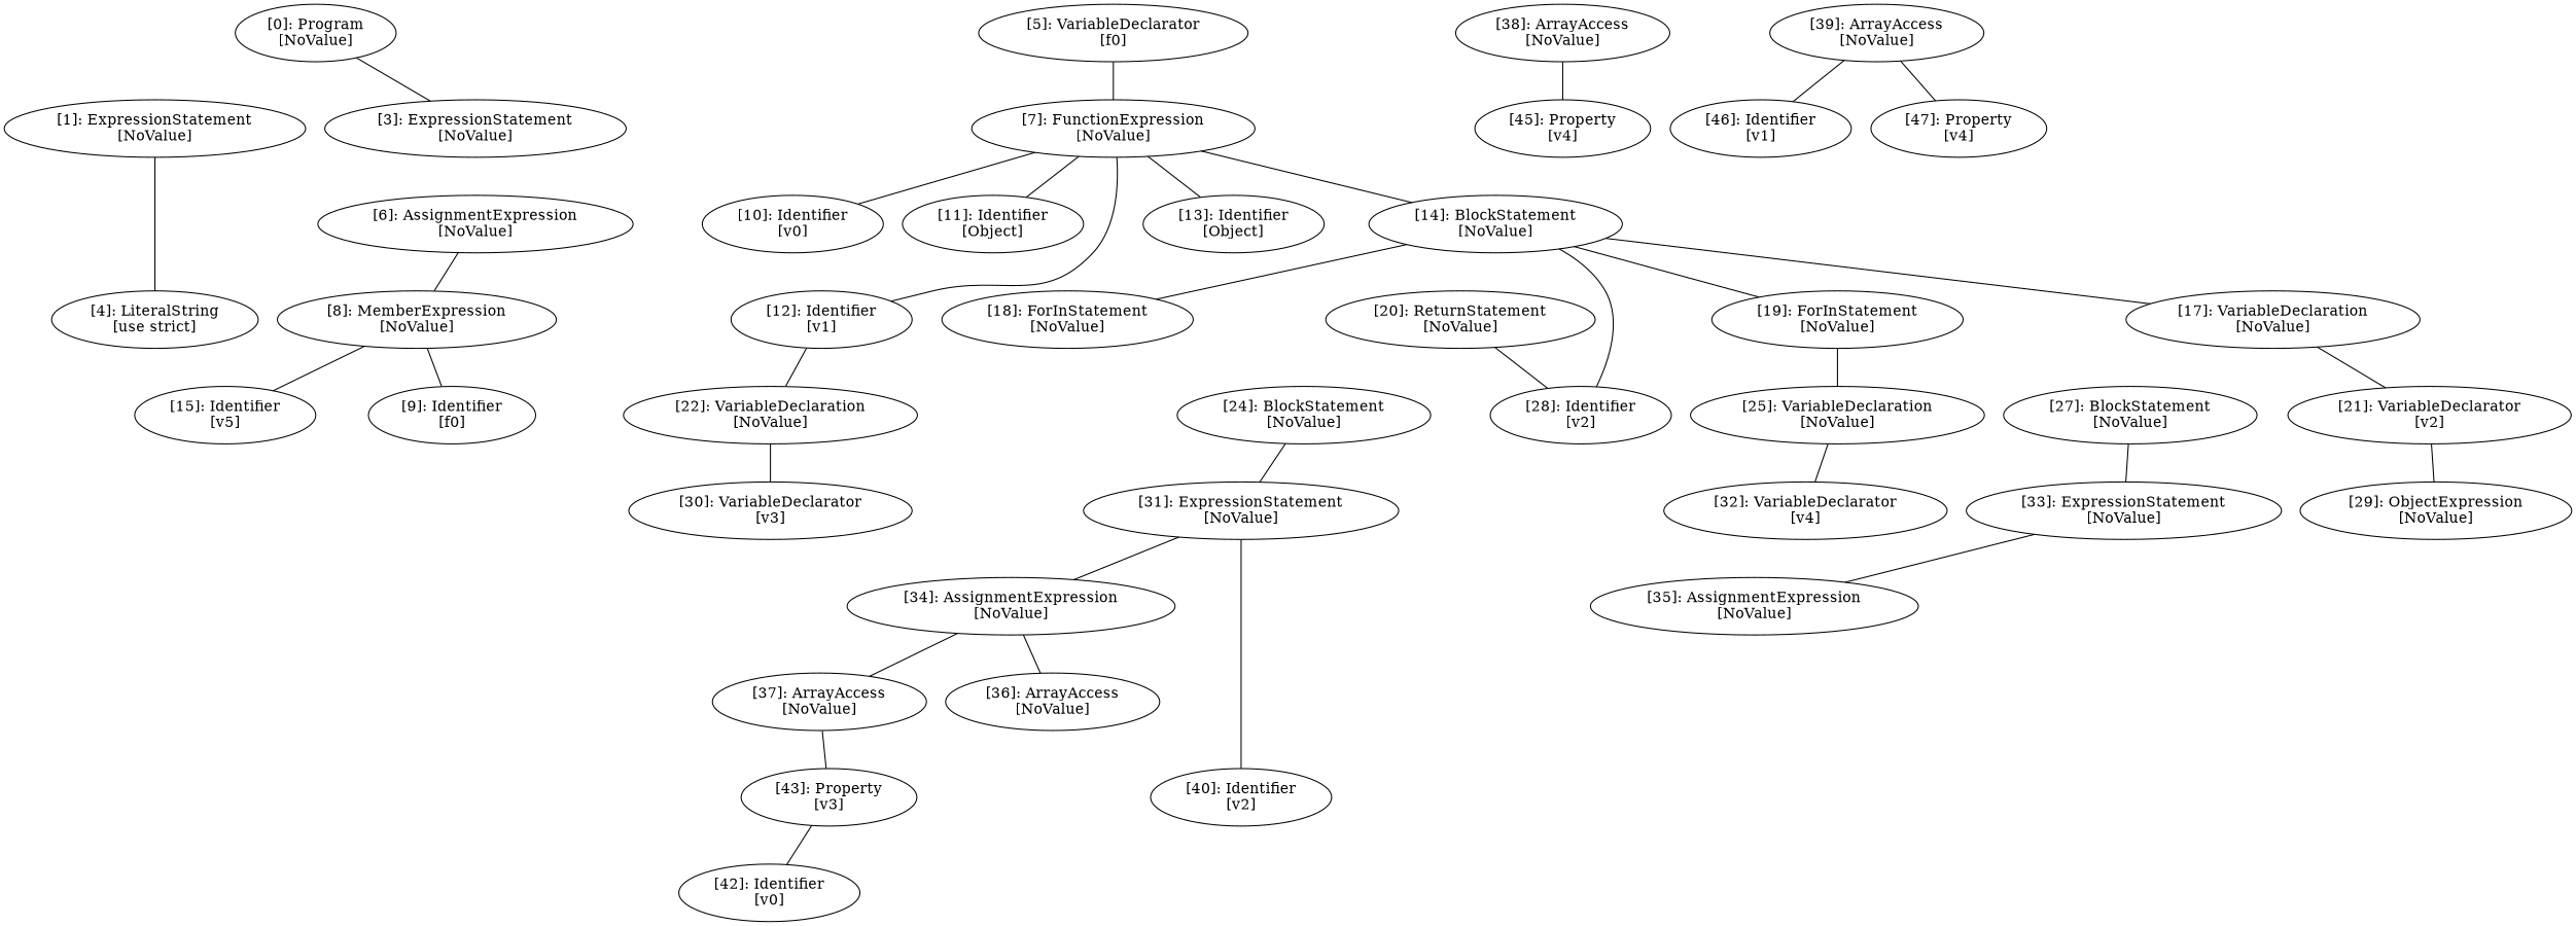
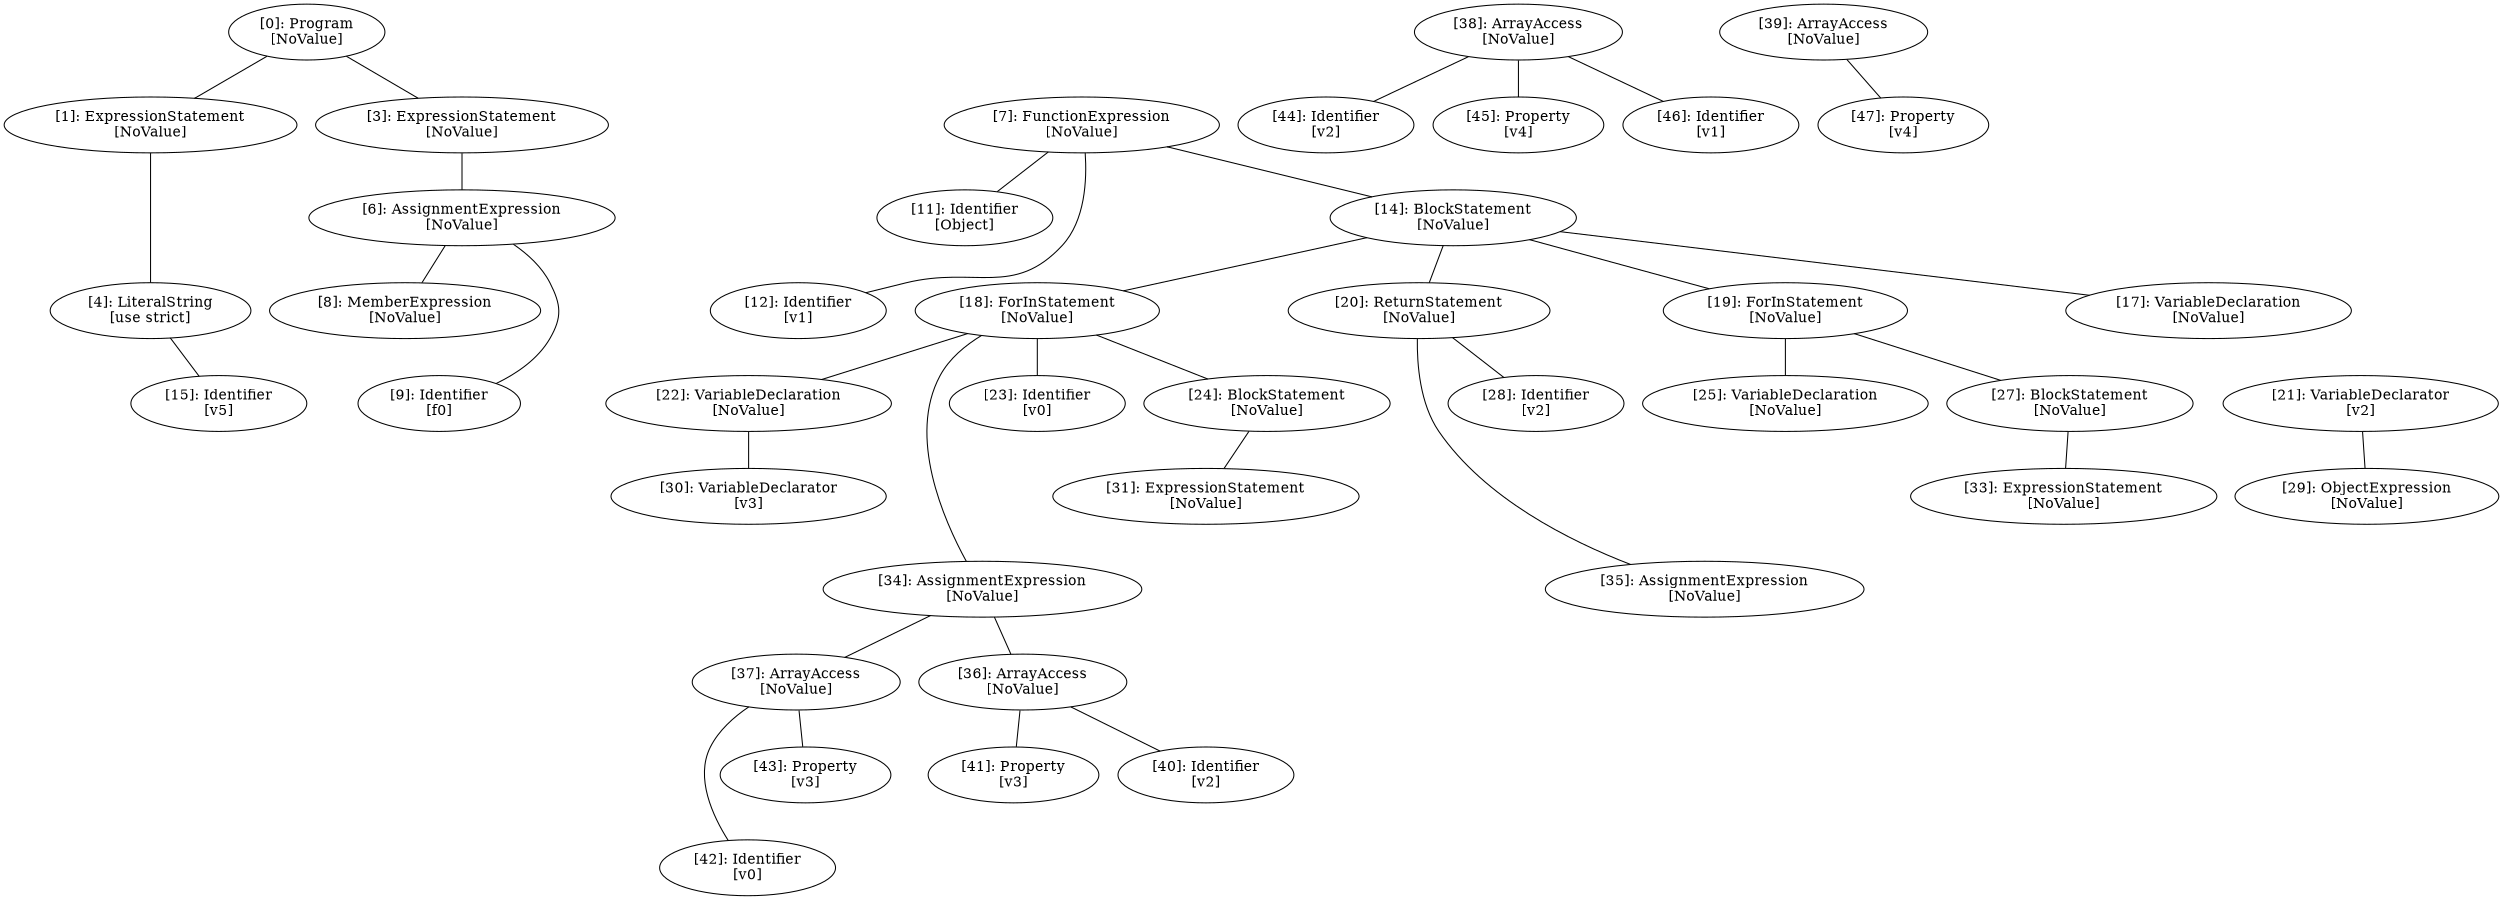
  graph {
    n1 [label="[0]: Program\n[NoValue]"]
    n2 [label="[1]: ExpressionStatement\n[NoValue]"]
    n3 [label="[3]: ExpressionStatement\n[NoValue]"]
    n4 [label="[4]: LiteralString\n[use strict]"]
    n5 [label="[6]: AssignmentExpression\n[NoValue]"]
-   n6 [label="[5]: VariableDeclarator\n[f0]"]
    n7 [label="[7]: FunctionExpression\n[NoValue]"]
    n8 [label="[8]: MemberExpression\n[NoValue]"]
    n9 [label="[9]: Identifier\n[f0]"]
-   n10 [label="[10]: Identifier\n[v0]"]
    n11 [label="[11]: Identifier\n[Object]"]
    n12 [label="[12]: Identifier\n[v1]"]
-   n13 [label="[13]: Identifier\n[Object]"]
    n14 [label="[14]: BlockStatement\n[NoValue]"]
    n15 [label="[15]: Identifier\n[v5]"]
    n16 [label="[17]: VariableDeclaration\n[NoValue]"]
    n17 [label="[18]: ForInStatement\n[NoValue]"]
    n18 [label="[19]: ForInStatement\n[NoValue]"]
    n19 [label="[20]: ReturnStatement\n[NoValue]"]
    n20 [label="[21]: VariableDeclarator\n[v2]"]
    n21 [label="[22]: VariableDeclaration\n[NoValue]"]
+   n22 [label="[23]: Identifier\n[v0]"]
    n23 [label="[24]: BlockStatement\n[NoValue]"]
    n24 [label="[25]: VariableDeclaration\n[NoValue]"]
    n25 [label="[27]: BlockStatement\n[NoValue]"]
    n26 [label="[28]: Identifier\n[v2]"]
    n27 [label="[29]: ObjectExpression\n[NoValue]"]
    n28 [label="[30]: VariableDeclarator\n[v3]"]
    n29 [label="[31]: ExpressionStatement\n[NoValue]"]
-   n30 [label="[32]: VariableDeclarator\n[v4]"]
    n31 [label="[33]: ExpressionStatement\n[NoValue]"]
    n32 [label="[34]: AssignmentExpression\n[NoValue]"]
    n33 [label="[35]: AssignmentExpression\n[NoValue]"]
    n34 [label="[36]: ArrayAccess\n[NoValue]"]
    n35 [label="[37]: ArrayAccess\n[NoValue]"]
    n36 [label="[40]: Identifier\n[v2]"]
+   n37 [label="[41]: Property\n[v3]"]
    n38 [label="[42]: Identifier\n[v0]"]
    n39 [label="[43]: Property\n[v3]"]
    n40 [label="[38]: ArrayAccess\n[NoValue]"]
+   n41 [label="[44]: Identifier\n[v2]"]
    n42 [label="[45]: Property\n[v4]"]
    n43 [label="[39]: ArrayAccess\n[NoValue]"]
    n44 [label="[46]: Identifier\n[v1]"]
    n45 [label="[47]: Property\n[v4]"]
+   n1 -- n2
    n1 -- n3
    n2 -- n4
+   n3 -- n5
    n5 -- n8
-   n8 -- n9
-   n6 -- n7
-   n7 -- n10
+   n5 -- n9
    n7 -- n11
    n7 -- n12
-   n7 -- n13
    n7 -- n14
-   n8 -- n15
+   n4 -- n15
    n14 -- n16
    n14 -- n17
    n14 -- n18
-   n14 -- n26
-   n16 -- n20
-   n12 -- n21
+   n14 -- n19
+   n17 -- n21
+   n17 -- n22
+   n17 -- n23
    n18 -- n24
+   n18 -- n25
    n19 -- n26
    n20 -- n27
    n21 -- n28
    n23 -- n29
-   n24 -- n30
    n25 -- n31
-   n29 -- n32
-   n31 -- n33
+   n17 -- n32
+   n19 -- n33
    n32 -- n34
    n32 -- n35
-   n29 -- n36
-   n39 -- n38
+   n34 -- n36
+   n34 -- n37
+   n35 -- n38
    n35 -- n39
+   n40 -- n41
    n40 -- n42
-   n43 -- n44
+   n40 -- n44
    n43 -- n45
  }
